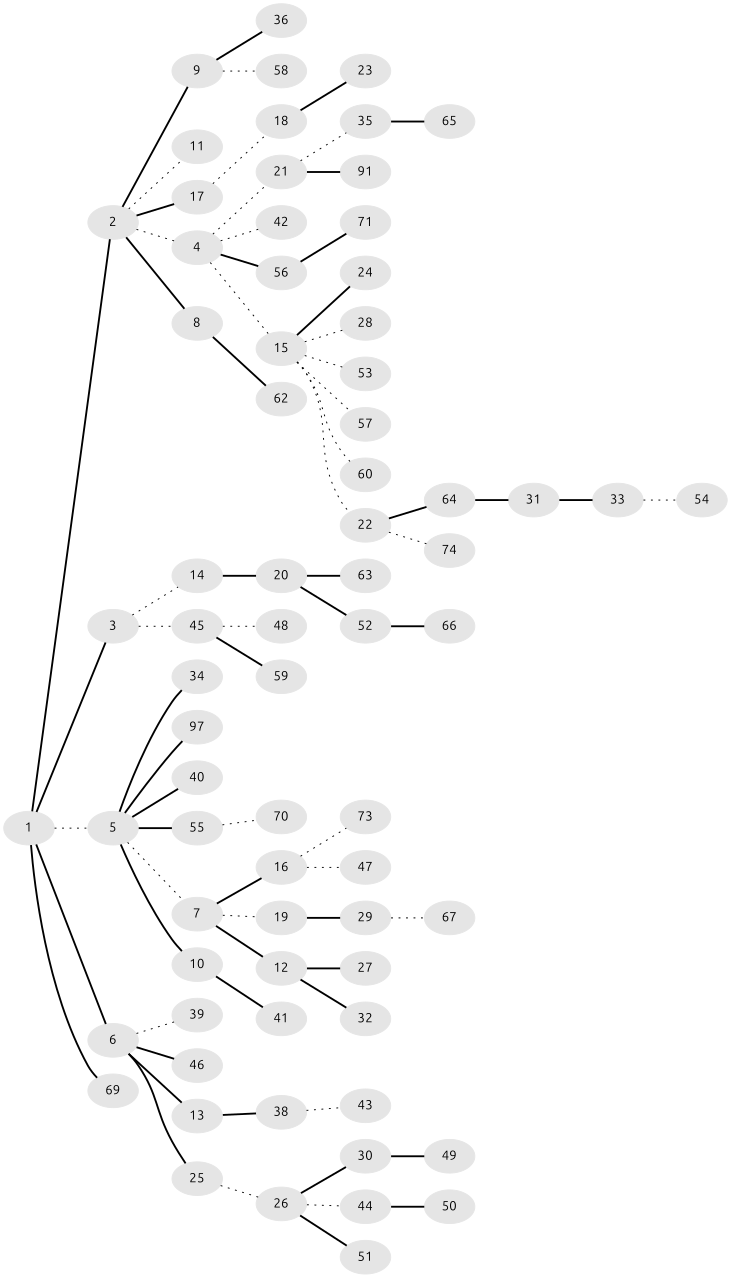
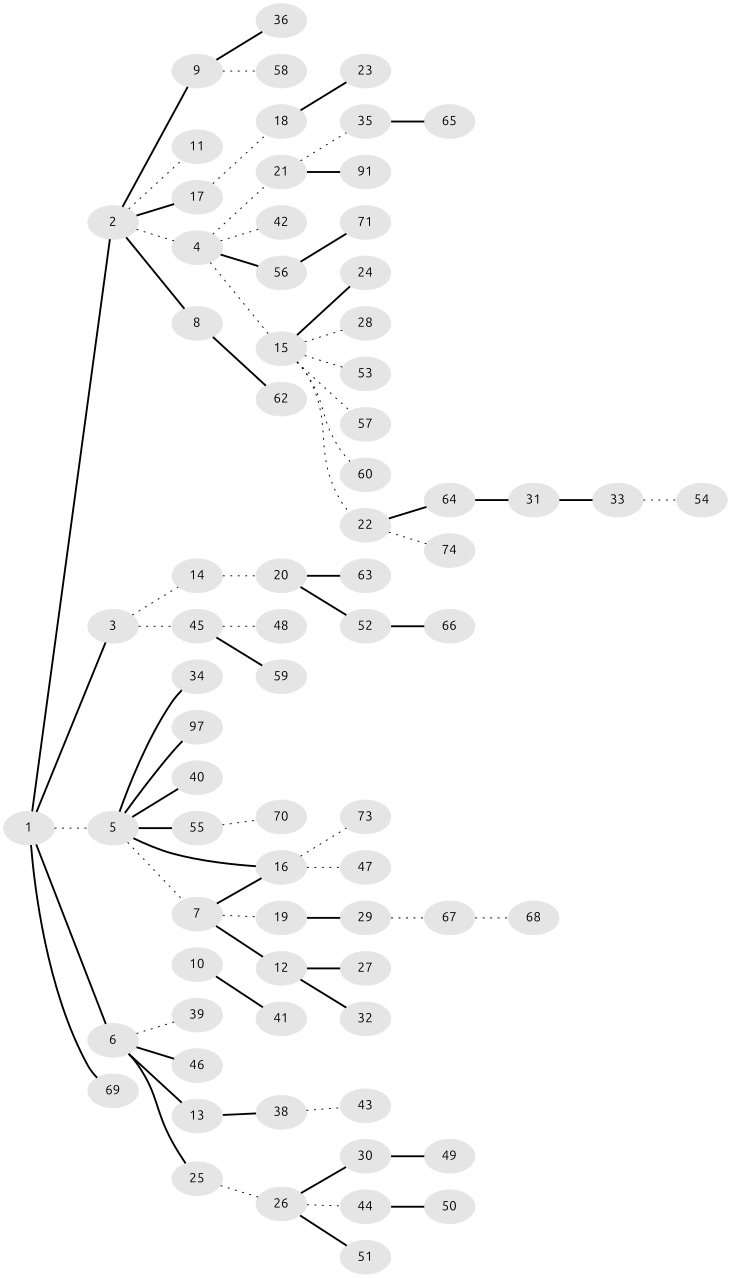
  graph {
    fontname=Ubuntu
    rankdir=LR
    node [color=gray90 fontname=Ubuntu style=filled]
    edge [fontname=Ubuntu style=bold]
    1
    2
    3
    5
    6
    69
    4
    8
    9
    11
    17
    14
    45
    55
    7
    10
    34
    n18 [label=97]
    40
    13
    25
    39
    46
    70
    15
    21
    42
    56
    62
    36
    58
    18
    20
    48
    59
    22
    24
    28
    53
    57
    60
    35
    n43 [label=91]
    71
    12
    16
    19
    41
    38
    26
    27
    32
    47
    73
    29
    43
    52
    63
    64
    74
    23
    67
    66
    65
    31
    33
    30
    44
    51
    49
    50
+   68
    54
    1 -- 2
    1 -- 3
    1 -- 5 [style=dotted]
    1 -- 6
    1 -- 69
    2 -- 4 [style=dotted]
    2 -- 8
    2 -- 9
    2 -- 11 [style=dotted]
    2 -- 17
    3 -- 14 [style=dotted]
    3 -- 45 [style=dotted]
    5 -- 55
    5 -- 7 [style=dotted]
-   5 -- 10
+   5 -- 16
    5 -- 34
    5 -- n18
    5 -- 40
    6 -- 13
    6 -- 25
    6 -- 39 [style=dotted]
    6 -- 46
    4 -- 15 [style=dotted]
    4 -- 21 [style=dotted]
    4 -- 42 [style=dotted]
    4 -- 56
    8 -- 62
    9 -- 36
    9 -- 58 [style=dotted]
    17 -- 18 [style=dotted]
-   14 -- 20
+   14 -- 20 [style=dotted]
    45 -- 48 [style=dotted]
    45 -- 59
    55 -- 70 [style=dotted]
    7 -- 12
    7 -- 16
    7 -- 19 [style=dotted]
    10 -- 41
    13 -- 38
    25 -- 26 [style=dotted]
    15 -- 22 [style=dotted]
    15 -- 24
    15 -- 28 [style=dotted]
    15 -- 53 [style=dotted]
    15 -- 57 [style=dotted]
    15 -- 60 [style=dotted]
    21 -- 35 [style=dotted]
    21 -- n43
    56 -- 71
    18 -- 23
    20 -- 52
    20 -- 63
    22 -- 64
    22 -- 74 [style=dotted]
    35 -- 65
    12 -- 27
    12 -- 32
    16 -- 47 [style=dotted]
    16 -- 73 [style=dotted]
    19 -- 29
    38 -- 43 [style=dotted]
    26 -- 30
    26 -- 44 [style=dotted]
    26 -- 51
    29 -- 67 [style=dotted]
    52 -- 66
    64 -- 31
+   67 -- 68 [style=dotted]
    31 -- 33
    33 -- 54 [style=dotted]
    30 -- 49
    44 -- 50
  }
